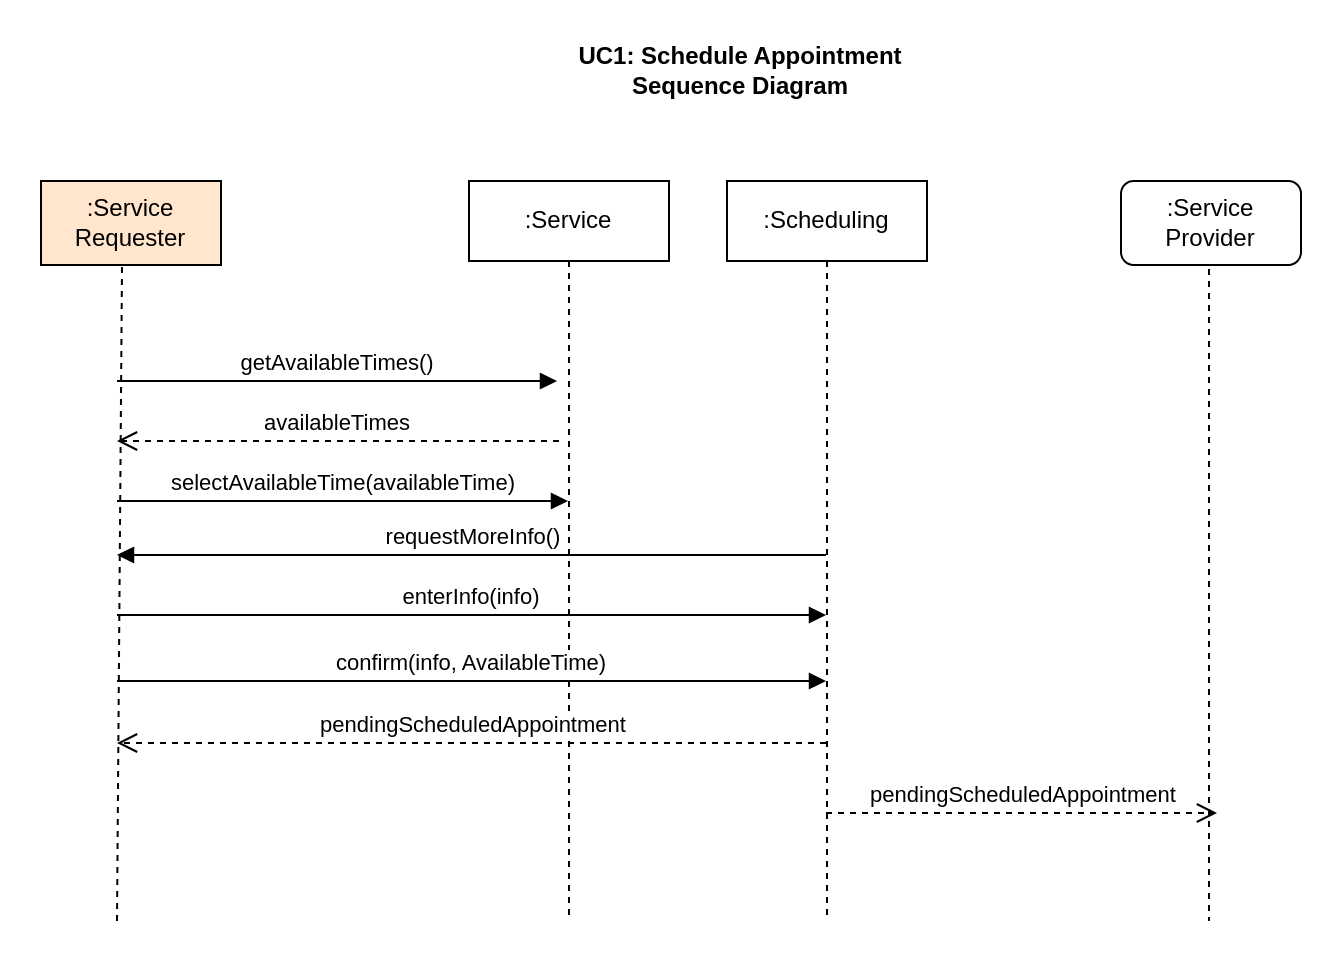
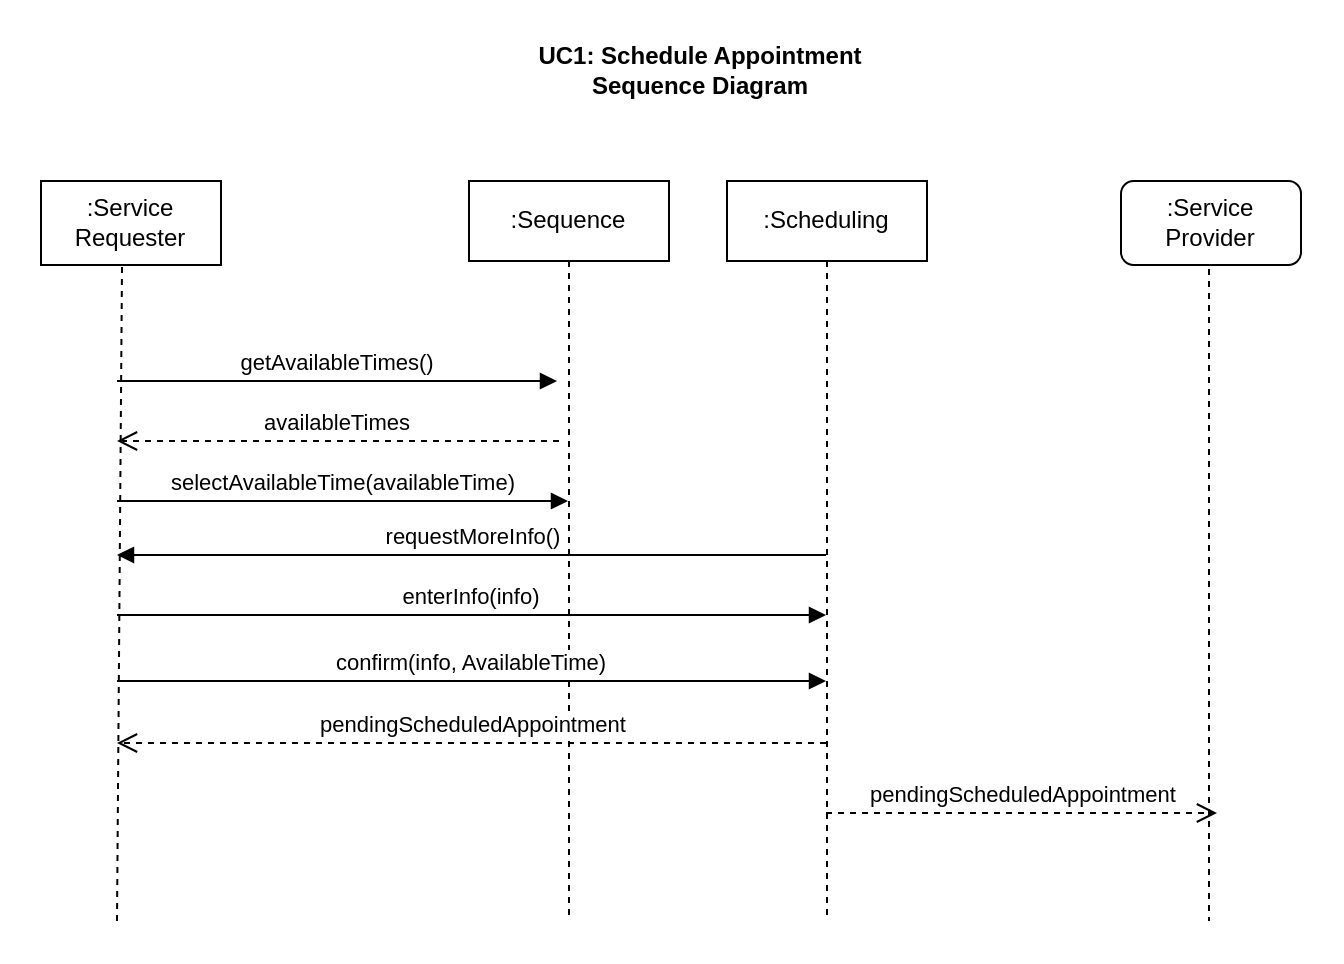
  <mxCell id="0" />
  <mxCell id="1" parent="0" />
- <mxCell id="2" value=":Service" style="shape=umlLifeline;perimeter=lifelinePerimeter;whiteSpace=wrap;html=1;container=0;dropTarget=0;collapsible=0;recursiveResize=0;outlineConnect=0;portConstraint=eastwest;newEdgeStyle={&quot;edgeStyle&quot;:&quot;elbowEdgeStyle&quot;,&quot;elbow&quot;:&quot;vertical&quot;,&quot;curved&quot;:0,&quot;rounded&quot;:0};" vertex="1" parent="1"><mxGeometry x="234" y="90" width="100" height="370" as="geometry" /></mxCell>
+ <mxCell id="2" value=":Sequence" style="shape=umlLifeline;perimeter=lifelinePerimeter;whiteSpace=wrap;html=1;container=0;dropTarget=0;collapsible=0;recursiveResize=0;outlineConnect=0;portConstraint=eastwest;newEdgeStyle={&quot;edgeStyle&quot;:&quot;elbowEdgeStyle&quot;,&quot;elbow&quot;:&quot;vertical&quot;,&quot;curved&quot;:0,&quot;rounded&quot;:0};" vertex="1" parent="1"><mxGeometry x="234" y="90" width="100" height="370" as="geometry" /></mxCell>
  <mxCell id="3" value="availableTimes" style="html=1;verticalAlign=bottom;endArrow=open;dashed=1;endSize=8;edgeStyle=elbowEdgeStyle;elbow=vertical;curved=0;rounded=0;" edge="1" parent="1"><mxGeometry relative="1" as="geometry"><mxPoint x="58" y="220" as="targetPoint" /><Array as="points"><mxPoint x="204" y="220" /></Array><mxPoint x="279" y="220" as="sourcePoint" /></mxGeometry></mxCell>
- <mxCell id="4" value="UC1: Schedule Appointment&lt;br&gt;Sequence Diagram" style="text;html=1;strokeColor=none;fillColor=none;align=center;verticalAlign=middle;whiteSpace=wrap;rounded=0;fontStyle=1" vertex="1" parent="1"><mxGeometry x="255" y="20" width="230" height="30" as="geometry" /></mxCell>
+ <mxCell id="4" value="UC1: Schedule Appointment&lt;br&gt;Sequence Diagram" style="text;html=1;strokeColor=none;fillColor=none;align=center;verticalAlign=middle;whiteSpace=wrap;rounded=0;fontStyle=1" vertex="1" parent="1"><mxGeometry x="235" y="20" width="230" height="30" as="geometry" /></mxCell>
  <mxCell id="5" value="" style="endArrow=none;dashed=1;html=1;rounded=0;" edge="1" parent="1"><mxGeometry width="50" height="50" relative="1" as="geometry"><mxPoint x="58" y="460" as="sourcePoint" /><mxPoint x="60.516" y="130" as="targetPoint" /></mxGeometry></mxCell>
  <mxCell id="6" value="getAvailableTimes()" style="html=1;verticalAlign=bottom;endArrow=block;edgeStyle=elbowEdgeStyle;elbow=vertical;curved=0;rounded=0;" edge="1" parent="1"><mxGeometry relative="1" as="geometry"><mxPoint x="58" y="190" as="sourcePoint" /><Array as="points"><mxPoint x="223" y="190" /></Array><mxPoint x="278" y="190" as="targetPoint" /><mxPoint as="offset" /></mxGeometry></mxCell>
  <mxCell id="7" value="selectAvailableTime(availableTime)" style="html=1;verticalAlign=bottom;endArrow=block;edgeStyle=elbowEdgeStyle;elbow=vertical;curved=0;rounded=0;" edge="1" parent="1"><mxGeometry relative="1" as="geometry"><mxPoint x="58" y="250" as="sourcePoint" /><Array as="points"><mxPoint x="223" y="250" /></Array><mxPoint x="283.5" y="250" as="targetPoint" /><mxPoint as="offset" /></mxGeometry></mxCell>
  <mxCell id="8" value="pendingScheduledAppointment" style="html=1;verticalAlign=bottom;endArrow=open;dashed=1;endSize=8;edgeStyle=elbowEdgeStyle;elbow=vertical;curved=0;rounded=0;" edge="1" parent="1" source="14"><mxGeometry relative="1" as="geometry"><mxPoint x="58" y="371" as="targetPoint" /><Array as="points"><mxPoint x="143" y="371" /></Array><mxPoint x="218" y="371" as="sourcePoint" /></mxGeometry></mxCell>
  <mxCell id="9" value="requestMoreInfo()" style="html=1;verticalAlign=bottom;endArrow=block;edgeStyle=elbowEdgeStyle;elbow=vertical;curved=0;rounded=0;" edge="1" parent="1" source="14"><mxGeometry relative="1" as="geometry"><mxPoint x="283.5" y="277" as="sourcePoint" /><Array as="points"><mxPoint x="223" y="277" /></Array><mxPoint x="58" y="277" as="targetPoint" /><mxPoint as="offset" /></mxGeometry></mxCell>
  <mxCell id="10" value="enterInfo(info)" style="html=1;verticalAlign=bottom;endArrow=block;edgeStyle=elbowEdgeStyle;elbow=vertical;curved=0;rounded=0;" edge="1" parent="1" target="14"><mxGeometry relative="1" as="geometry"><mxPoint x="58" y="307" as="sourcePoint" /><Array as="points"><mxPoint x="223" y="307" /></Array><mxPoint x="284" y="307" as="targetPoint" /><mxPoint as="offset" /></mxGeometry></mxCell>
  <mxCell id="11" value="confirm(info, AvailableTime)" style="html=1;verticalAlign=bottom;endArrow=block;edgeStyle=elbowEdgeStyle;elbow=vertical;curved=0;rounded=0;" edge="1" parent="1" target="14"><mxGeometry relative="1" as="geometry"><mxPoint x="58" y="340" as="sourcePoint" /><Array as="points"><mxPoint x="223" y="340" /></Array><mxPoint x="284" y="340" as="targetPoint" /><mxPoint as="offset" /></mxGeometry></mxCell>
  <mxCell id="12" style="edgeStyle=orthogonalEdgeStyle;rounded=0;orthogonalLoop=1;jettySize=auto;html=1;endArrow=none;endFill=0;dashed=1;exitX=0.489;exitY=0.905;exitDx=0;exitDy=0;exitPerimeter=0;" edge="1" parent="1" source="16"><mxGeometry relative="1" as="geometry"><mxPoint x="604" y="460" as="targetPoint" /><mxPoint x="604" y="140" as="sourcePoint" /><Array as="points" /></mxGeometry></mxCell>
  <mxCell id="13" value="pendingScheduledAppointment" style="html=1;verticalAlign=bottom;endArrow=open;dashed=1;endSize=8;edgeStyle=elbowEdgeStyle;elbow=vertical;curved=0;rounded=0;" edge="1" parent="1" source="14"><mxGeometry relative="1" as="geometry"><mxPoint x="608" y="406" as="targetPoint" /><Array as="points"><mxPoint x="558" y="406" /></Array><mxPoint x="281" y="406" as="sourcePoint" /></mxGeometry></mxCell>
  <mxCell id="14" value=":Scheduling" style="shape=umlLifeline;perimeter=lifelinePerimeter;whiteSpace=wrap;html=1;container=0;dropTarget=0;collapsible=0;recursiveResize=0;outlineConnect=0;portConstraint=eastwest;newEdgeStyle={&quot;edgeStyle&quot;:&quot;elbowEdgeStyle&quot;,&quot;elbow&quot;:&quot;vertical&quot;,&quot;curved&quot;:0,&quot;rounded&quot;:0};" vertex="1" parent="1"><mxGeometry x="363" y="90" width="100" height="370" as="geometry" /></mxCell>
- <mxCell id="15" value=":Service Requester" style="rounded=0;whiteSpace=wrap;html=1;fillColor=#ffe6cc;" vertex="1" parent="1"><mxGeometry x="20" y="90" width="90" height="42" as="geometry" /></mxCell>
+ <mxCell id="15" value=":Service Requester" style="rounded=0;whiteSpace=wrap;html=1;" vertex="1" parent="1"><mxGeometry x="20" y="90" width="90" height="42" as="geometry" /></mxCell>
  <mxCell id="16" value=":Service Provider" style="whiteSpace=wrap;html=1;rounded=1;" vertex="1" parent="1"><mxGeometry x="560" y="90" width="90" height="42" as="geometry" /></mxCell>
